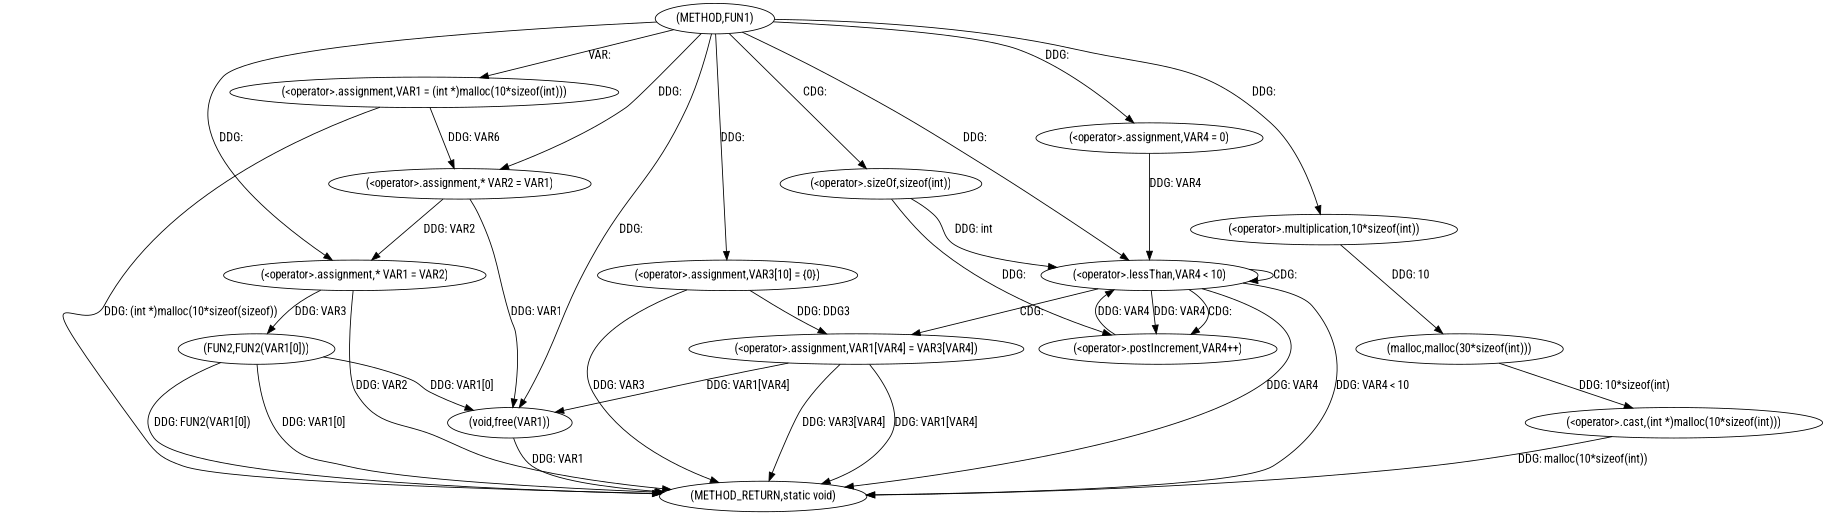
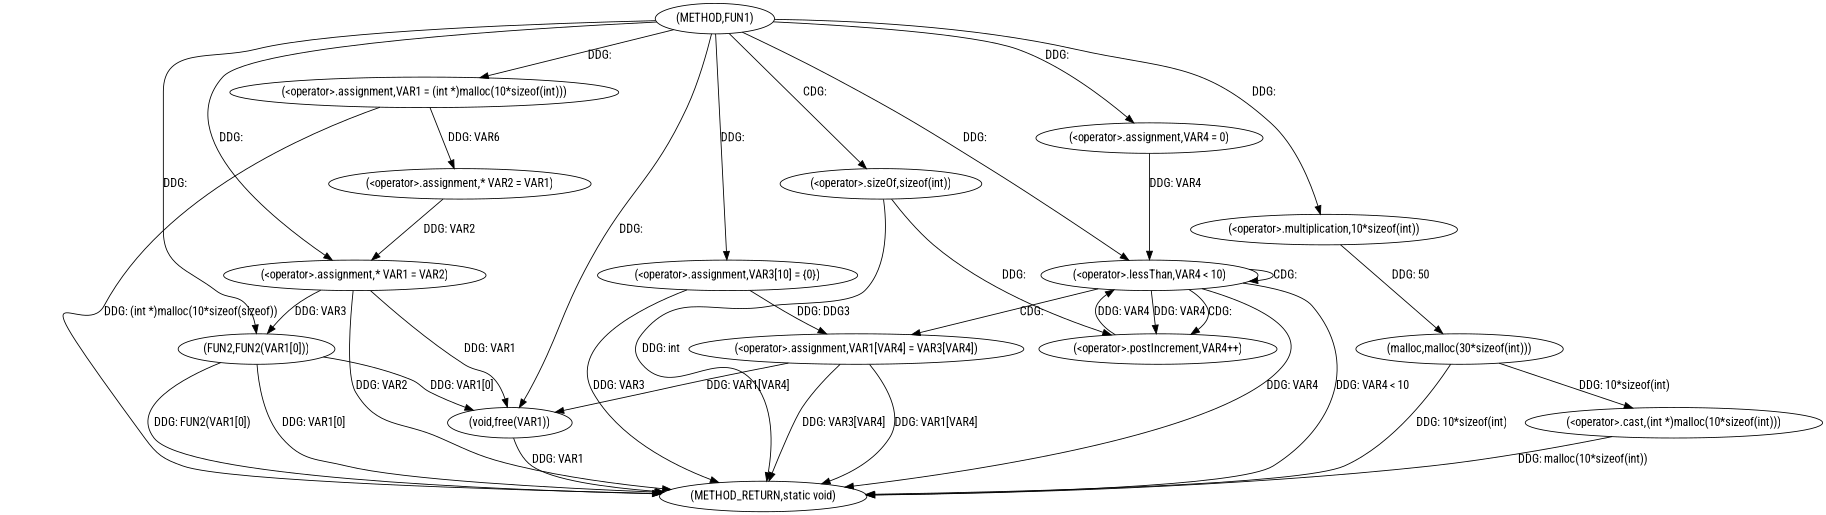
  digraph {
    fontname="Roboto Condensed"
    node [fontname="Roboto Condensed"]
    edge [fontname="Roboto Condensed"]
    n1 [label="(METHOD,FUN1)"]
    n2 [label="(<operator>.assignment,VAR1 = (int *)malloc(10*sizeof(int)))"]
    n3 [label="(<operator>.multiplication,10*sizeof(int))"]
    n4 [label="(<operator>.sizeOf,sizeof(int))"]
    n5 [label="(<operator>.assignment,* VAR2 = VAR1)"]
    n6 [label="(<operator>.assignment,* VAR1 = VAR2)"]
    n7 [label="(<operator>.assignment,VAR3[10] = {0})"]
    n8 [label="(<operator>.assignment,VAR4 = 0)"]
    n9 [label="(<operator>.lessThan,VAR4 < 10)"]
    n10 [label="(void,free(VAR1))"]
    n11 [label="(METHOD_RETURN,static void)"]
    n12 [label="(malloc,malloc(30*sizeof(int)))"]
    n13 [label="(<operator>.postIncrement,VAR4++)"]
    n14 [label="(FUN2,FUN2(VAR1[0]))"]
    n15 [label="(<operator>.assignment,VAR1[VAR4] = VAR3[VAR4])"]
    n16 [label="(<operator>.cast,(int *)malloc(10*sizeof(int)))"]
-   n1 -> n2 [label="VAR: "]
+   n1 -> n2 [label="DDG: "]
    n1 -> n3 [label="DDG: "]
    n1 -> n4 [label="CDG: "]
-   n1 -> n5 [label="DDG: "]
+   n1 -> n14 [label="DDG: "]
    n1 -> n6 [label="DDG: "]
    n1 -> n7 [label="DDG: "]
    n1 -> n8 [label="DDG: "]
    n1 -> n9 [label="DDG: "]
    n1 -> n10 [label="DDG: "]
    n2 -> n5 [label="DDG: VAR6"]
    n2 -> n11 [label="DDG: (int *)malloc(10*sizeof(sizeof))"]
-   n3 -> n12 [label="DDG: 10"]
-   n4 -> n9 [label="DDG: int"]
+   n3 -> n12 [label="DDG: 50"]
+   n4 -> n11 [label="DDG: int"]
    n4 -> n13 [label="DDG: "]
    n5 -> n6 [label="DDG: VAR2"]
-   n5 -> n10 [label="DDG: VAR1"]
+   n6 -> n10 [label="DDG: VAR1"]
    n6 -> n11 [label="DDG: VAR2"]
    n6 -> n14 [label="DDG: VAR3"]
    n7 -> n11 [label="DDG: VAR3"]
    n7 -> n15 [label="DDG: DDG3"]
    n8 -> n9 [label="DDG: VAR4"]
    n9 -> n9 [label="CDG: "]
    n9 -> n11 [label="DDG: VAR4 < 10"]
    n9 -> n11 [label="DDG: VAR4"]
    n9 -> n13 [label="DDG: VAR4"]
    n9 -> n13 [label="CDG: "]
    n9 -> n15 [label="CDG: "]
    n10 -> n11 [label="DDG: VAR1"]
+   n12 -> n11 [label="DDG: 10*sizeof(int)"]
    n12 -> n16 [label="DDG: 10*sizeof(int)"]
    n13 -> n9 [label="DDG: VAR4"]
    n14 -> n10 [label="DDG: VAR1[0]"]
    n14 -> n11 [label="DDG: FUN2(VAR1[0])"]
    n14 -> n11 [label="DDG: VAR1[0]"]
    n15 -> n10 [label="DDG: VAR1[VAR4]"]
    n15 -> n11 [label="DDG: VAR1[VAR4]"]
    n15 -> n11 [label="DDG: VAR3[VAR4]"]
    n16 -> n11 [label="DDG: malloc(10*sizeof(int))"]
  }
